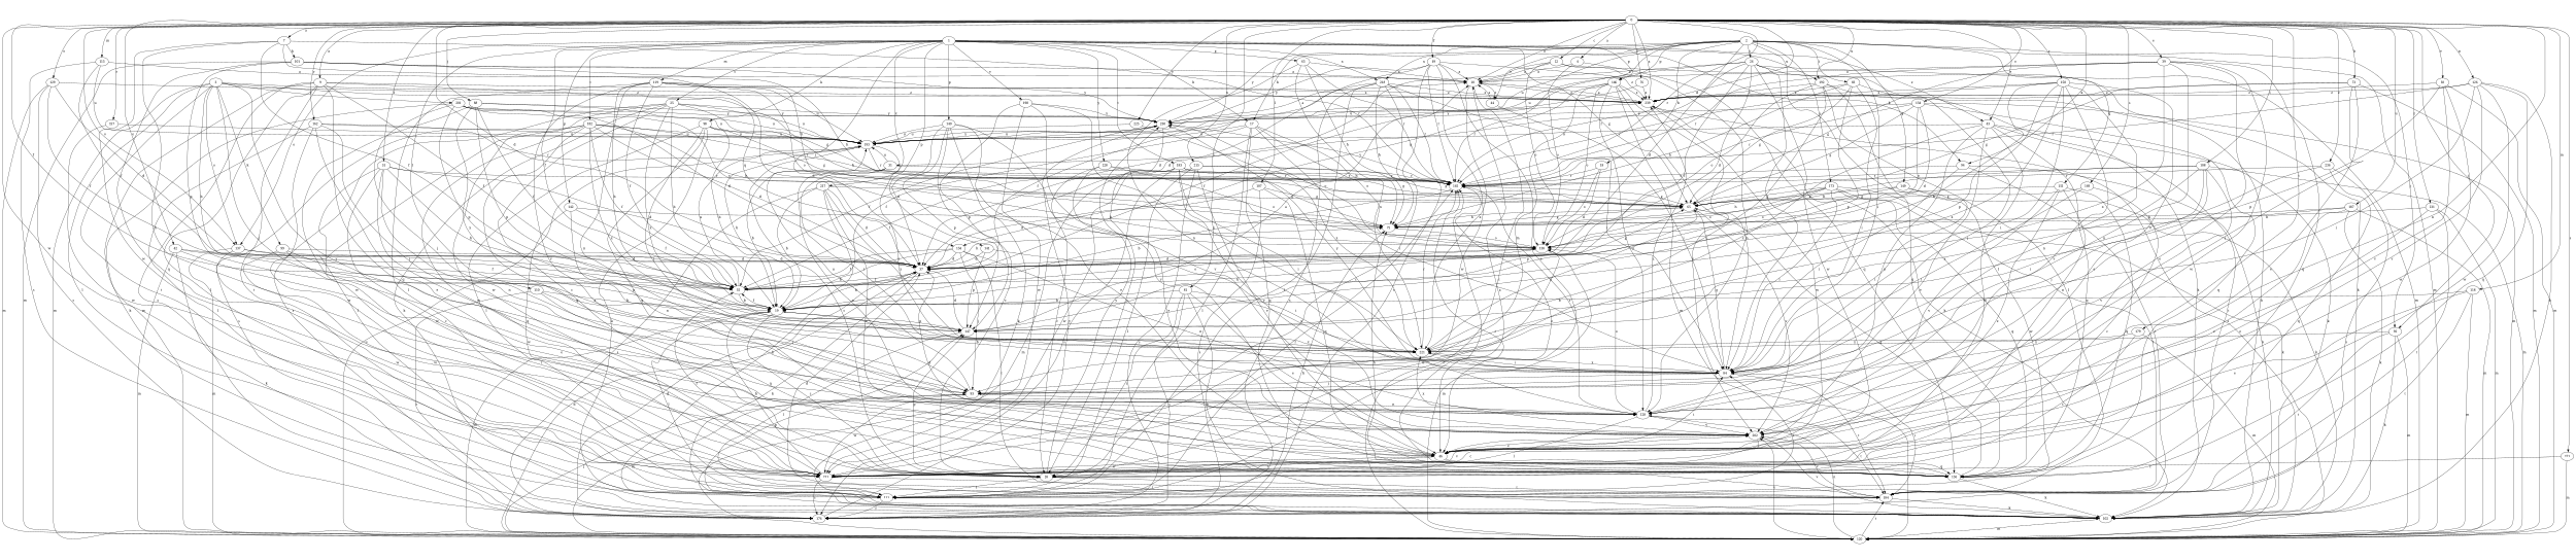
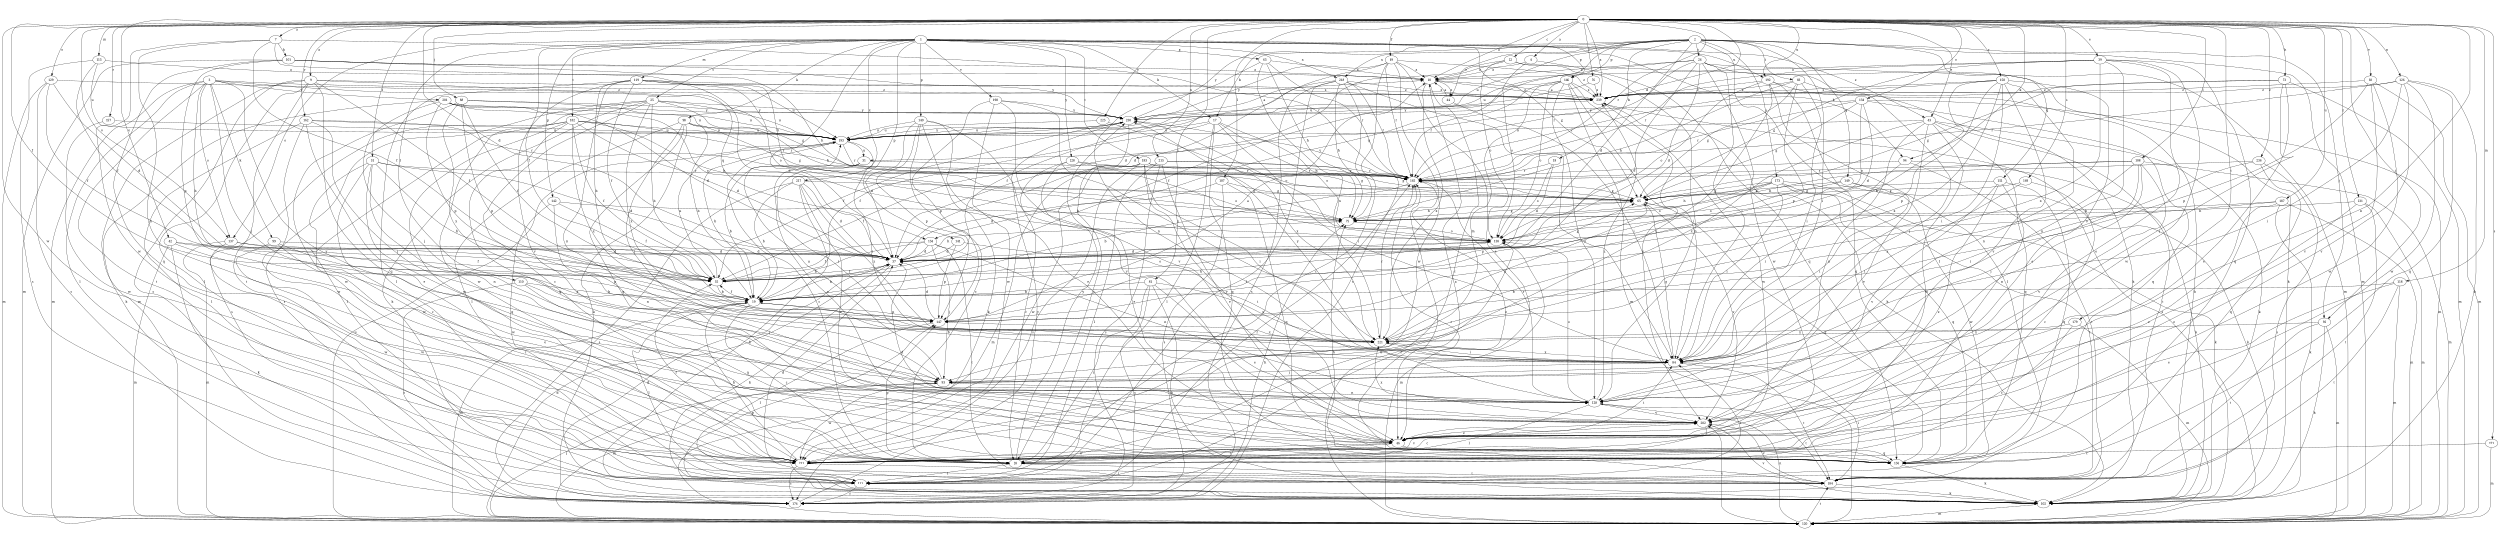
  strict digraph {
    fontname="Noto Serif"
    node [fontname="Noto Serif"]
    edge [fontname="Noto Serif"]
    0
    4
    7
    9
    10
    22
    31
    37
    38
    39
    42
    43
    49
    51
    55
    73
    76
    81
    88
    92
    94
    107
    108
    113
    118
    126
    128
    129
    134
    137
    157
    158
    162
    165
    169
    171
    179
    187
    192
    211
    215
    225
    231
    236
    239
    138
    156
    75
    101
    65
    111
    120
    184
    174
    44
    28
    221
    102
    84
    193
    19
    202
    147
    46
    230
    93
    1
    17
    25
    63
    98
    110
    119
    140
    141
    142
    146
    182
    183
    198
    217
    218
    228
    2
    18
    26
    83
    149
    151
    154
    173
    3
    99
    201
    0 -> 4 [label=a]
    0 -> 7 [label=a]
    0 -> 9 [label=a]
    0 -> 10 [label=a]
    0 -> 22 [label=c]
    0 -> 31 [label=d]
    0 -> 37 [label=d]
    0 -> 38 [label=e]
    0 -> 39 [label=e]
    0 -> 42 [label=e]
    0 -> 43 [label=e]
    0 -> 49 [label=f]
    0 -> 51 [label=f]
    0 -> 55 [label=f]
    0 -> 73 [label=h]
    0 -> 76 [label=i]
    0 -> 81 [label=i]
    0 -> 88 [label=j]
    0 -> 92 [label=j]
    0 -> 94 [label=k]
    0 -> 107 [label=l]
    0 -> 108 [label=l]
    0 -> 113 [label=m]
    0 -> 118 [label=m]
    0 -> 126 [label=n]
    0 -> 128 [label=n]
    0 -> 129 [label=o]
    0 -> 134 [label=o]
    0 -> 137 [label=o]
    0 -> 157 [label=r]
    0 -> 158 [label=r]
    0 -> 162 [label=r]
    0 -> 165 [label=r]
    0 -> 169 [label=s]
    0 -> 171 [label=s]
    0 -> 179 [label=t]
    0 -> 187 [label=u]
    0 -> 192 [label=u]
    0 -> 211 [label=w]
    0 -> 215 [label=x]
    0 -> 225 [label=y]
    0 -> 231 [label=z]
    0 -> 236 [label=z]
    0 -> 239 [label=z]
    4 -> 10 [label=a]
    4 -> 138 [label=o]
    4 -> 156 [label=q]
    7 -> 55 [label=f]
    7 -> 128 [label=n]
    7 -> 165 [label=r]
    7 -> 211 [label=w]
    7 -> 75 [label=h]
    7 -> 101 [label=k]
    9 -> 55 [label=f]
    9 -> 239 [label=z]
    9 -> 156 [label=q]
    9 -> 65 [label=g]
    9 -> 111 [label=l]
    9 -> 120 [label=m]
    9 -> 184 [label=t]
    9 -> 174 [label=s]
    10 -> 239 [label=z]
    10 -> 44 [label=e]
    10 -> 28 [label=c]
    10 -> 221 [label=x]
    22 -> 10 [label=a]
    22 -> 37 [label=d]
    22 -> 128 [label=n]
    22 -> 138 [label=o]
    22 -> 102 [label=k]
    31 -> 165 [label=r]
    31 -> 84 [label=i]
-   31 -> 193 [label=u]
+   193 -> 31 [label=u]
    31 -> 19 [label=b]
    31 -> 202 [label=v]
    37 -> 55 [label=f]
    37 -> 75 [label=h]
    37 -> 65 [label=g]
    37 -> 102 [label=k]
    37 -> 19 [label=b]
    38 -> 211 [label=w]
    38 -> 239 [label=z]
    38 -> 120 [label=m]
    38 -> 202 [label=v]
    38 -> 147 [label=p]
    39 -> 10 [label=a]
    39 -> 128 [label=n]
    39 -> 165 [label=r]
    39 -> 211 [label=w]
    39 -> 156 [label=q]
    39 -> 65 [label=g]
    39 -> 221 [label=x]
    39 -> 46 [label=e]
    42 -> 37 [label=d]
    42 -> 55 [label=f]
    42 -> 120 [label=m]
    42 -> 102 [label=k]
    42 -> 46 [label=e]
    43 -> 128 [label=n]
    43 -> 211 [label=w]
    43 -> 156 [label=q]
    43 -> 184 [label=t]
    43 -> 221 [label=x]
    43 -> 102 [label=k]
    43 -> 193 [label=u]
    43 -> 46 [label=e]
    49 -> 10 [label=a]
    49 -> 37 [label=d]
    49 -> 165 [label=r]
    49 -> 211 [label=w]
    49 -> 239 [label=z]
    49 -> 174 [label=s]
    49 -> 46 [label=e]
    49 -> 230 [label=y]
    51 -> 37 [label=d]
    51 -> 128 [label=n]
    51 -> 165 [label=r]
    51 -> 211 [label=w]
    51 -> 156 [label=q]
    51 -> 28 [label=c]
    51 -> 19 [label=b]
    55 -> 138 [label=o]
    55 -> 193 [label=u]
    55 -> 19 [label=b]
    73 -> 239 [label=z]
    73 -> 65 [label=g]
    73 -> 120 [label=m]
    73 -> 46 [label=e]
    73 -> 93 [label=j]
    76 -> 239 [label=z]
    76 -> 193 [label=u]
    81 -> 174 [label=s]
    81 -> 28 [label=c]
    81 -> 221 [label=x]
    81 -> 102 [label=k]
    81 -> 19 [label=b]
    81 -> 46 [label=e]
    88 -> 55 [label=f]
    88 -> 211 [label=w]
    88 -> 221 [label=x]
    88 -> 193 [label=u]
    88 -> 147 [label=p]
    88 -> 230 [label=y]
    92 -> 120 [label=m]
    92 -> 184 [label=t]
    92 -> 221 [label=x]
    92 -> 102 [label=k]
    94 -> 165 [label=r]
    94 -> 184 [label=t]
    94 -> 102 [label=k]
    94 -> 84 [label=i]
    107 -> 37 [label=d]
    107 -> 156 [label=q]
    107 -> 65 [label=g]
    107 -> 174 [label=s]
    108 -> 128 [label=n]
    108 -> 165 [label=r]
    108 -> 75 [label=h]
    108 -> 120 [label=m]
    108 -> 221 [label=x]
    108 -> 202 [label=v]
    108 -> 93 [label=j]
    113 -> 10 [label=a]
    113 -> 55 [label=f]
    113 -> 174 [label=s]
    113 -> 193 [label=u]
    118 -> 120 [label=m]
    118 -> 184 [label=t]
    118 -> 19 [label=b]
    118 -> 46 [label=e]
    126 -> 165 [label=r]
    126 -> 211 [label=w]
    126 -> 239 [label=z]
    126 -> 156 [label=q]
    126 -> 102 [label=k]
    126 -> 84 [label=i]
    126 -> 202 [label=v]
    128 -> 165 [label=r]
    128 -> 239 [label=z]
    128 -> 138 [label=o]
    128 -> 111 [label=l]
    128 -> 184 [label=t]
    128 -> 202 [label=v]
    129 -> 37 [label=d]
    129 -> 55 [label=f]
    129 -> 239 [label=z]
    129 -> 120 [label=m]
    129 -> 174 [label=s]
    134 -> 37 [label=d]
    134 -> 165 [label=r]
    134 -> 138 [label=o]
    134 -> 156 [label=q]
    134 -> 65 [label=g]
    134 -> 120 [label=m]
    134 -> 230 [label=y]
    137 -> 37 [label=d]
    137 -> 211 [label=w]
    137 -> 120 [label=m]
    137 -> 147 [label=p]
    157 -> 211 [label=w]
    157 -> 193 [label=u]
    158 -> 128 [label=n]
    158 -> 165 [label=r]
    158 -> 239 [label=z]
    158 -> 221 [label=x]
    158 -> 84 [label=i]
    158 -> 19 [label=b]
    158 -> 202 [label=v]
    158 -> 147 [label=p]
    158 -> 46 [label=e]
    162 -> 165 [label=r]
    162 -> 211 [label=w]
    162 -> 111 [label=l]
    162 -> 193 [label=u]
    162 -> 46 [label=e]
    162 -> 93 [label=j]
    165 -> 65 [label=g]
    165 -> 19 [label=b]
    165 -> 46 [label=e]
    165 -> 230 [label=y]
    169 -> 65 [label=g]
    169 -> 28 [label=c]
    169 -> 84 [label=i]
    171 -> 120 [label=m]
    171 -> 28 [label=c]
    179 -> 120 [label=m]
    179 -> 28 [label=c]
    179 -> 221 [label=x]
    187 -> 138 [label=o]
    187 -> 75 [label=h]
    187 -> 120 [label=m]
    187 -> 102 [label=k]
    187 -> 46 [label=e]
    192 -> 239 [label=z]
    192 -> 138 [label=o]
    192 -> 156 [label=q]
    192 -> 111 [label=l]
    192 -> 102 [label=k]
    192 -> 93 [label=j]
    211 -> 138 [label=o]
    211 -> 184 [label=t]
    211 -> 174 [label=s]
    211 -> 19 [label=b]
    211 -> 202 [label=v]
    215 -> 55 [label=f]
    215 -> 165 [label=r]
    215 -> 65 [label=g]
    215 -> 111 [label=l]
    215 -> 174 [label=s]
    215 -> 46 [label=e]
    225 -> 221 [label=x]
    225 -> 193 [label=u]
    231 -> 75 [label=h]
    231 -> 120 [label=m]
    231 -> 184 [label=t]
    231 -> 46 [label=e]
    236 -> 165 [label=r]
    236 -> 156 [label=q]
    236 -> 174 [label=s]
    236 -> 84 [label=i]
    239 -> 10 [label=a]
    239 -> 211 [label=w]
    239 -> 102 [label=k]
    239 -> 230 [label=y]
    138 -> 37 [label=d]
    138 -> 120 [label=m]
    138 -> 19 [label=b]
    156 -> 165 [label=r]
    156 -> 65 [label=g]
    156 -> 102 [label=k]
    75 -> 138 [label=o]
    75 -> 65 [label=g]
    101 -> 10 [label=a]
    101 -> 156 [label=q]
    101 -> 75 [label=h]
    101 -> 120 [label=m]
    101 -> 147 [label=p]
    101 -> 230 [label=y]
    65 -> 75 [label=h]
    65 -> 221 [label=x]
    65 -> 202 [label=v]
    111 -> 10 [label=a]
    111 -> 165 [label=r]
    111 -> 174 [label=s]
    111 -> 84 [label=i]
    120 -> 37 [label=d]
    120 -> 128 [label=n]
    120 -> 165 [label=r]
    120 -> 239 [label=z]
    120 -> 184 [label=t]
    120 -> 193 [label=u]
    120 -> 202 [label=v]
    120 -> 93 [label=j]
    184 -> 37 [label=d]
    184 -> 75 [label=h]
    184 -> 102 [label=k]
    184 -> 84 [label=i]
    184 -> 202 [label=v]
    174 -> 37 [label=d]
    174 -> 75 [label=h]
    174 -> 230 [label=y]
    44 -> 10 [label=a]
    44 -> 84 [label=i]
    28 -> 55 [label=f]
    28 -> 111 [label=l]
    28 -> 184 [label=t]
    28 -> 147 [label=p]
    28 -> 230 [label=y]
    221 -> 165 [label=r]
    221 -> 84 [label=i]
    102 -> 120 [label=m]
    102 -> 202 [label=v]
    102 -> 147 [label=p]
    84 -> 65 [label=g]
    84 -> 184 [label=t]
    84 -> 221 [label=x]
    84 -> 19 [label=b]
    84 -> 230 [label=y]
    84 -> 93 [label=j]
    193 -> 165 [label=r]
    193 -> 28 [label=c]
    193 -> 84 [label=i]
    193 -> 19 [label=b]
    193 -> 230 [label=y]
    19 -> 55 [label=f]
    19 -> 111 [label=l]
    19 -> 120 [label=m]
    19 -> 28 [label=c]
    19 -> 147 [label=p]
    202 -> 28 [label=c]
    202 -> 221 [label=x]
    202 -> 46 [label=e]
    147 -> 10 [label=a]
    147 -> 37 [label=d]
    147 -> 111 [label=l]
    147 -> 221 [label=x]
    46 -> 37 [label=d]
    46 -> 211 [label=w]
    46 -> 156 [label=q]
    46 -> 28 [label=c]
    46 -> 84 [label=i]
    230 -> 10 [label=a]
    230 -> 55 [label=f]
    230 -> 138 [label=o]
    230 -> 28 [label=c]
    230 -> 193 [label=u]
    93 -> 128 [label=n]
    93 -> 211 [label=w]
    93 -> 120 [label=m]
    93 -> 193 [label=u]
    1 -> 37 [label=r]
    1 -> 43 [label=e]
    1 -> 55 [label=f]
    1 -> 94 [label=k]
    1 -> 137 [label=o]
    1 -> 192 [label=u]
    1 -> 65 [label=g]
    1 -> 17 [label=b]
    1 -> 25 [label=c]
    1 -> 63 [label=g]
    1 -> 98 [label=k]
    1 -> 110 [label=l]
    1 -> 119 [label=m]
    1 -> 140 [label=p]
    1 -> 141 [label=p]
    1 -> 142 [label=p]
    1 -> 146 [label=p]
    1 -> 182 [label=t]
    1 -> 183 [label=t]
    1 -> 198 [label=v]
    1 -> 217 [label=x]
    1 -> 218 [label=x]
    1 -> 228 [label=y]
    17 -> 55 [label=f]
    17 -> 138 [label=o]
    17 -> 156 [label=q]
    17 -> 75 [label=h]
    17 -> 111 [label=l]
    17 -> 84 [label=i]
    17 -> 193 [label=u]
    25 -> 211 [label=w]
    25 -> 75 [label=h]
    25 -> 174 [label=s]
    25 -> 28 [label=c]
    25 -> 221 [label=x]
    25 -> 102 [label=k]
    25 -> 193 [label=u]
    25 -> 19 [label=b]
    25 -> 230 [label=y]
    63 -> 10 [label=a]
    63 -> 128 [label=n]
    63 -> 165 [label=r]
    63 -> 75 [label=h]
    63 -> 221 [label=x]
    98 -> 156 [label=q]
    98 -> 65 [label=g]
    98 -> 111 [label=l]
    98 -> 102 [label=k]
    98 -> 193 [label=u]
    98 -> 19 [label=b]
    98 -> 93 [label=j]
    110 -> 156 [label=q]
    110 -> 174 [label=s]
    110 -> 19 [label=b]
    110 -> 93 [label=j]
    119 -> 37 [label=d]
    119 -> 55 [label=f]
    119 -> 128 [label=n]
    119 -> 239 [label=z]
    119 -> 138 [label=o]
    119 -> 111 [label=l]
    119 -> 193 [label=u]
    119 -> 19 [label=b]
    119 -> 202 [label=v]
    140 -> 37 [label=d]
    140 -> 28 [label=c]
    140 -> 102 [label=k]
    140 -> 193 [label=u]
    140 -> 202 [label=v]
    140 -> 147 [label=p]
    140 -> 46 [label=e]
    141 -> 37 [label=d]
    141 -> 84 [label=i]
    141 -> 147 [label=p]
    142 -> 55 [label=f]
    142 -> 128 [label=n]
    142 -> 211 [label=w]
    142 -> 75 [label=h]
    146 -> 55 [label=f]
    146 -> 128 [label=n]
    146 -> 165 [label=r]
    146 -> 239 [label=z]
    146 -> 138 [label=o]
    146 -> 120 [label=m]
    146 -> 84 [label=i]
    146 -> 202 [label=v]
    146 -> 93 [label=m]
    182 -> 37 [label=d]
    182 -> 55 [label=f]
    182 -> 165 [label=r]
    182 -> 211 [label=w]
    182 -> 156 [label=q]
    182 -> 75 [label=h]
    182 -> 111 [label=l]
    182 -> 174 [label=s]
    182 -> 221 [label=x]
    182 -> 193 [label=u]
    183 -> 165 [label=r]
    183 -> 211 [label=w]
    183 -> 65 [label=g]
    183 -> 120 [label=m]
    183 -> 174 [label=s]
    183 -> 84 [label=i]
    183 -> 202 [label=v]
    198 -> 211 [label=w]
    198 -> 221 [label=x]
    198 -> 202 [label=v]
    198 -> 147 [label=p]
    198 -> 230 [label=y]
    217 -> 37 [label=d]
    217 -> 65 [label=g]
    217 -> 174 [label=s]
    217 -> 221 [label=x]
    217 -> 102 [label=k]
    217 -> 19 [label=b]
    217 -> 46 [label=e]
    218 -> 55 [label=f]
    218 -> 165 [label=r]
    218 -> 239 [label=z]
    218 -> 75 [label=h]
    218 -> 111 [label=l]
    218 -> 174 [label=s]
    218 -> 28 [label=c]
    218 -> 84 [label=i]
    228 -> 165 [label=r]
    228 -> 138 [label=o]
    228 -> 28 [label=c]
    228 -> 46 [label=e]
    2 -> 37 [label=d]
    2 -> 92 [label=j]
    2 -> 111 [label=l]
    2 -> 120 [label=m]
    2 -> 44 [label=e]
    2 -> 84 [label=i]
    2 -> 193 [label=u]
    2 -> 230 [label=y]
    2 -> 17 [label=b]
    2 -> 146 [label=p]
    2 -> 218 [label=x]
    2 -> 18 [label=b]
    2 -> 26 [label=c]
    2 -> 83 [label=i]
    2 -> 149 [label=q]
    2 -> 151 [label=q]
    2 -> 154 [label=q]
    2 -> 173 [label=s]
    18 -> 37 [label=d]
    18 -> 165 [label=r]
    18 -> 138 [label=o]
    26 -> 10 [label=a]
    26 -> 37 [label=d]
    26 -> 55 [label=f]
    26 -> 165 [label=r]
    26 -> 211 [label=w]
    26 -> 120 [label=m]
    26 -> 102 [label=k]
    26 -> 84 [label=i]
    26 -> 193 [label=u]
    83 -> 239 [label=z]
    83 -> 75 [label=h]
    83 -> 65 [label=g]
    83 -> 84 [label=i]
    83 -> 147 [label=p]
    83 -> 93 [label=j]
    149 -> 138 [label=o]
    149 -> 65 [label=g]
    149 -> 102 [label=k]
    149 -> 84 [label=i]
    151 -> 211 [label=w]
    151 -> 156 [label=q]
    151 -> 65 [label=g]
    151 -> 202 [label=v]
    151 -> 46 [label=e]
    154 -> 37 [label=d]
    154 -> 55 [label=f]
    154 -> 128 [label=n]
    154 -> 184 [label=t]
    154 -> 19 [label=b]
    154 -> 93 [label=j]
    173 -> 138 [label=o]
    173 -> 156 [label=q]
    173 -> 75 [label=h]
    173 -> 65 [label=g]
    173 -> 184 [label=t]
    173 -> 102 [label=k]
    173 -> 84 [label=i]
    173 -> 147 [label=p]
    3 -> 137 [label=o]
    3 -> 239 [label=z]
    3 -> 111 [label=l]
    3 -> 120 [label=m]
    3 -> 184 [label=t]
    3 -> 19 [label=b]
    3 -> 202 [label=v]
    3 -> 93 [label=j]
    3 -> 154 [label=q]
    3 -> 99 [label=k]
    3 -> 201 [label=v]
    99 -> 37 [label=d]
    99 -> 211 [label=w]
    99 -> 28 [label=c]
    99 -> 221 [label=x]
    201 -> 37 [label=d]
    201 -> 138 [label=o]
    201 -> 102 [label=k]
    201 -> 193 [label=u]
    201 -> 147 [label=p]
    201 -> 230 [label=y]
    201 -> 93 [label=j]
  }
